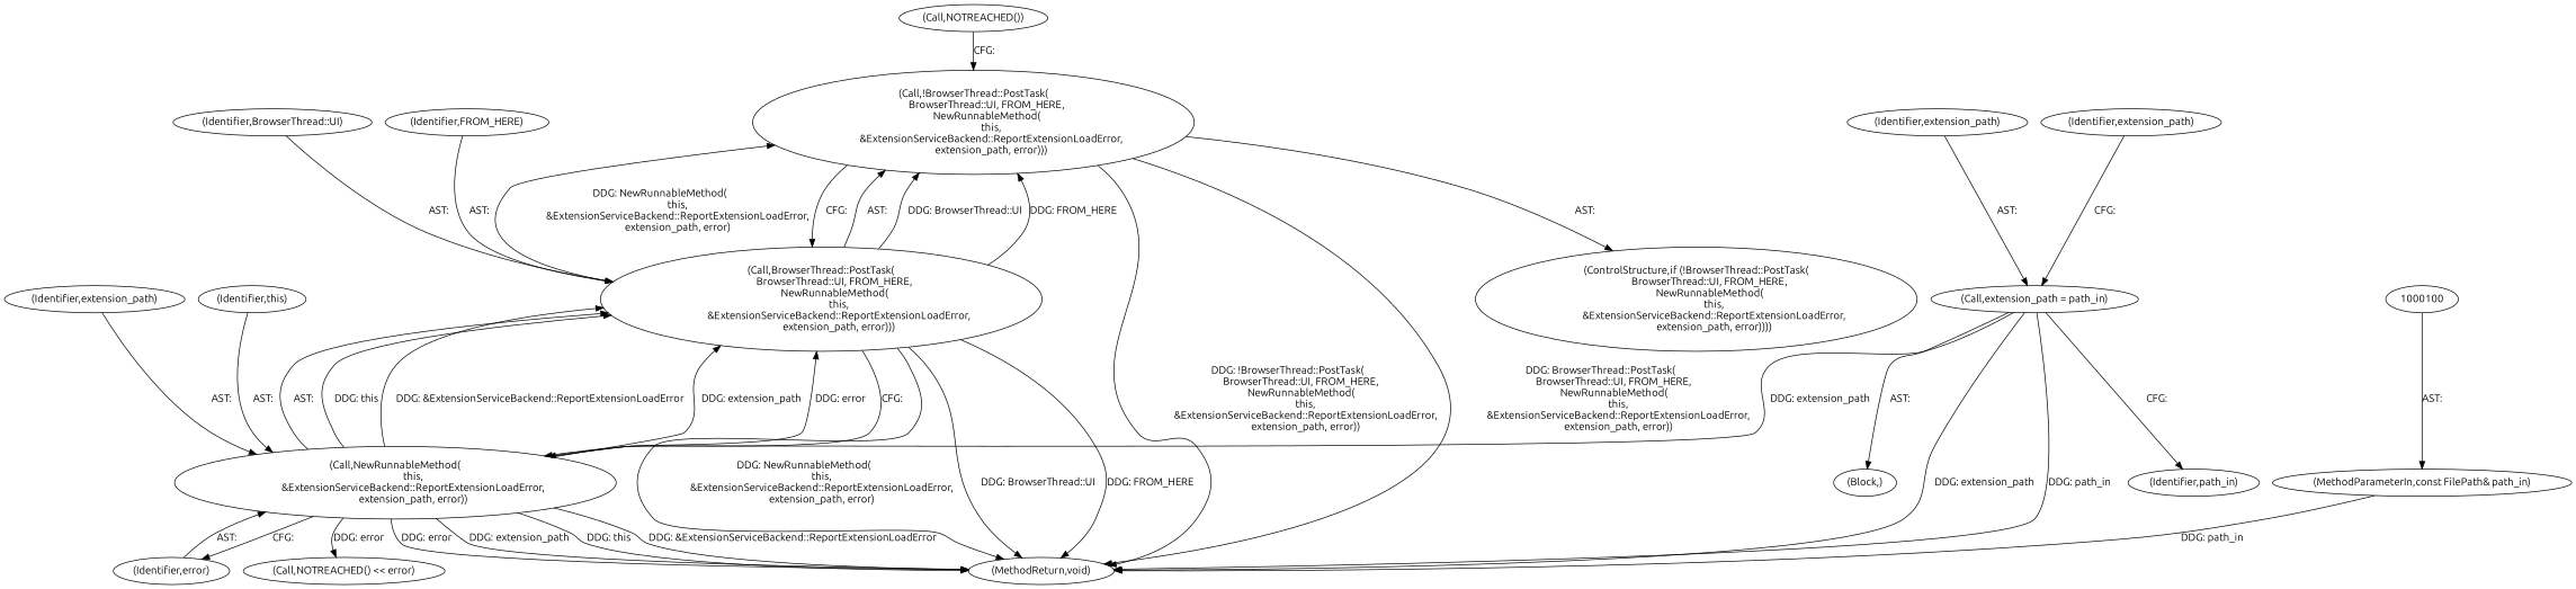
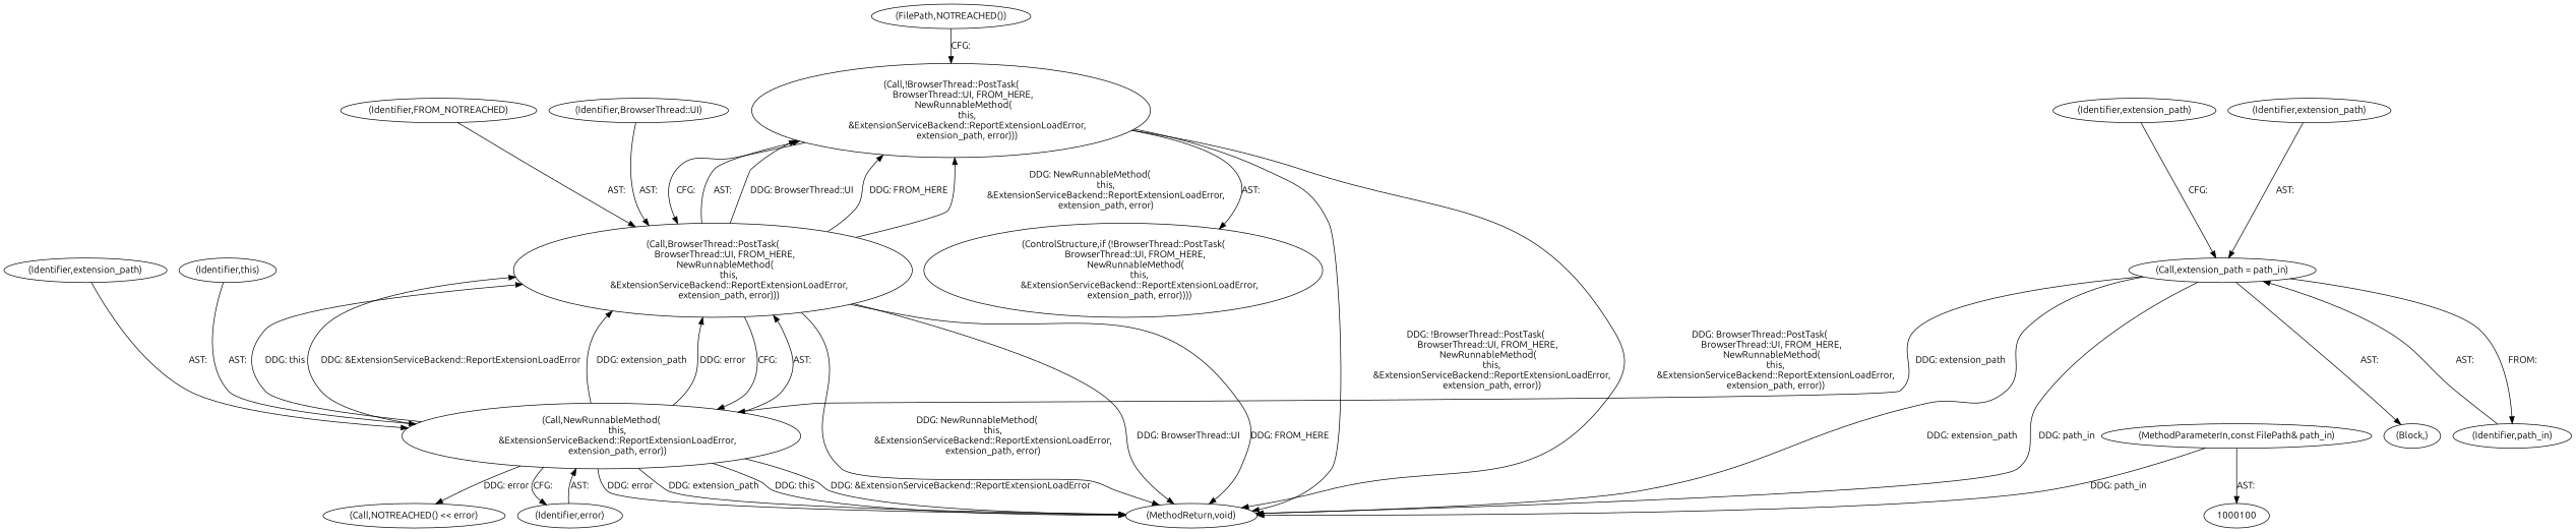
  digraph {
    fontname=Ubuntu
    node [fontname=Ubuntu]
    edge [fontname=Ubuntu]
    n1 [label="(Call,!BrowserThread::PostTask(\n            BrowserThread::UI, FROM_HERE,\n            NewRunnableMethod(\n                this,\n                &ExtensionServiceBackend::ReportExtensionLoadError,\n                extension_path, error)))"]
    n2 [label="(Call,BrowserThread::PostTask(\n            BrowserThread::UI, FROM_HERE,\n            NewRunnableMethod(\n                this,\n                &ExtensionServiceBackend::ReportExtensionLoadError,\n                extension_path, error)))"]
    n3 [label="(MethodReturn,void)"]
    n4 [label="(ControlStructure,if (!BrowserThread::PostTask(\n            BrowserThread::UI, FROM_HERE,\n            NewRunnableMethod(\n                this,\n                &ExtensionServiceBackend::ReportExtensionLoadError,\n                extension_path, error))))"]
    n5 [label="(Call,NewRunnableMethod(\n                this,\n                &ExtensionServiceBackend::ReportExtensionLoadError,\n                extension_path, error))"]
    n6 [label="(Identifier,error)"]
    n7 [label="(Call,NOTREACHED() << error)"]
    n8 [label="(Call,extension_path = path_in)"]
    n9 [label="(Block,)"]
    n10 [label="(Identifier,path_in)"]
    n11 [label="(MethodParameterIn,const FilePath& path_in)"]
    1000100
    n13 [label="(Identifier,extension_path)"]
    n14 [label="(Identifier,this)"]
    n15 [label="(Identifier,BrowserThread::UI)"]
    n16 [label="(Identifier,extension_path)"]
-   n17 [label="(Identifier,FROM_HERE)"]
+   n17 [label="(Identifier,FROM_NOTREACHED)"]
    n18 [label="(Identifier,extension_path)"]
-   n19 [label="(Call,NOTREACHED())"]
+   n19 [label="(FilePath,NOTREACHED())"]
    n1 -> n2 [label="CFG: "]
    n1 -> n3 [label="DDG: !BrowserThread::PostTask(\n            BrowserThread::UI, FROM_HERE,\n            NewRunnableMethod(\n                this,\n                &ExtensionServiceBackend::ReportExtensionLoadError,\n                extension_path, error))"]
    n1 -> n3 [label="DDG: BrowserThread::PostTask(\n            BrowserThread::UI, FROM_HERE,\n            NewRunnableMethod(\n                this,\n                &ExtensionServiceBackend::ReportExtensionLoadError,\n                extension_path, error))"]
    n1 -> n4 [label="AST: "]
    n2 -> n1 [label="AST: "]
    n2 -> n1 [label="DDG: BrowserThread::UI"]
    n2 -> n1 [label="DDG: FROM_HERE"]
    n2 -> n1 [label="DDG: NewRunnableMethod(\n                this,\n                &ExtensionServiceBackend::ReportExtensionLoadError,\n                extension_path, error)"]
    n2 -> n3 [label="DDG: NewRunnableMethod(\n                this,\n                &ExtensionServiceBackend::ReportExtensionLoadError,\n                extension_path, error)"]
    n2 -> n3 [label="DDG: BrowserThread::UI"]
    n2 -> n3 [label="DDG: FROM_HERE"]
    n2 -> n5 [label="CFG: "]
    n5 -> n2 [label="AST: "]
    n5 -> n2 [label="DDG: this"]
    n5 -> n2 [label="DDG: &ExtensionServiceBackend::ReportExtensionLoadError"]
    n5 -> n2 [label="DDG: extension_path"]
    n5 -> n2 [label="DDG: error"]
    n5 -> n3 [label="DDG: extension_path"]
    n5 -> n3 [label="DDG: this"]
    n5 -> n3 [label="DDG: &ExtensionServiceBackend::ReportExtensionLoadError"]
    n5 -> n3 [label="DDG: error"]
    n5 -> n6 [label="CFG: "]
    n5 -> n7 [label="DDG: error"]
    n6 -> n5 [label="AST: "]
    n8 -> n3 [label="DDG: extension_path"]
    n8 -> n3 [label="DDG: path_in"]
    n8 -> n5 [label="DDG: extension_path"]
    n8 -> n9 [label="AST: "]
-   n8 -> n10 [label="CFG: "]
+   n8 -> n10 [label="FROM: "]
+   n10 -> n8 [label="AST: "]
    n11 -> n3 [label="DDG: path_in"]
-   1000100 -> n11 [label="AST: "]
+   n11 -> 1000100 [label="AST: "]
    n13 -> n5 [label="AST: "]
    n14 -> n5 [label="AST: "]
    n15 -> n2 [label="AST: "]
    n16 -> n8 [label="CFG: "]
    n17 -> n2 [label="AST: "]
    n18 -> n8 [label="AST: "]
    n19 -> n1 [label="CFG: "]
  }
